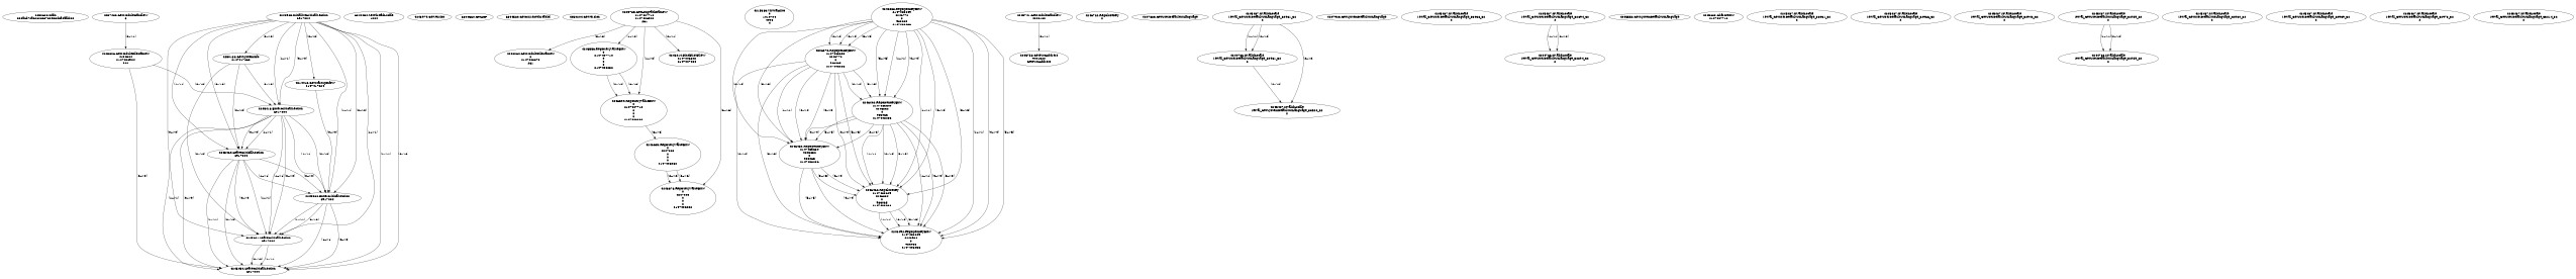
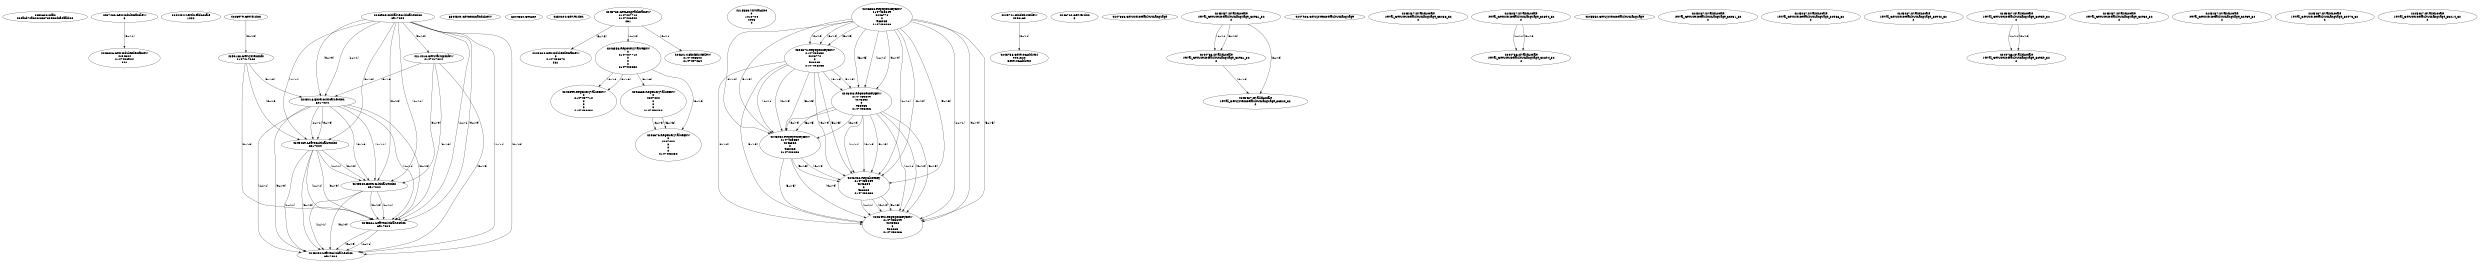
  digraph {
    n1 [label="6850628.main\n000acd72ac2628c8733533dca4afbb30"]
    n2 [label="4257480.GetModuleHandleW\n0"]
    n3 [label="4243306.GetModuleFileNameW\n4154304\n2147408904\n522"]
    n4 [label="6844434.SetThreadLocale\n1004"]
    n5 [label="4243965.InitializeCriticalSection\n6917004"]
    n6 [label="4250188.GetSystemInfo\n2147417660"]
    n7 [label="4214413.GetStartupInfoW\n2147417624"]
    n8 [label="4245418.EnterCriticalSection\n6917004"]
    n9 [label="4245469.LeaveCriticalSection\n6917004"]
    n10 [label="4245580.EnterCriticalSection\n6917004"]
    n11 [label="4245621.LeaveCriticalSection\n6917004"]
    n12 [label="4245454.LeaveCriticalSection\n6917004"]
    n13 [label="4243979.GetVersion\n"]
+   n14 [label="6844540.GetCommandLineW\n"]
    n15 [label="6844560.GetACP\n"]
-   n16 [label="6844580.GetCurrentThreadId\n"]
    n17 [label="4250204.GetVersion\n"]
    n18 [label="4248064.GetModuleFileNameW\n0\n2147408370\n261"]
    n19 [label="4245785.GetLongPathNameW\n2147407710\n2147406542\n261"]
    n20 [label="4246556.RegQueryValueExW\n0\n2147407710\n0\n0\n0\n2147408232"]
    n21 [label="4246599.RegQueryValueExW\n0\n2147407710\n0\n0\n0\n2147408232"]
    n22 [label="4246014.FindFirstFileW\n2147406542\n2147407064"]
    n23 [label="4215383.VirtualAlloc\n0\n1010704\n4096\n4"]
    n24 [label="4246338.RegOpenKeyExW\n2147483649\n4246772\n0\n983065\n2147408236"]
    n25 [label="4206372.RegOpenKeyExW\n2147483650\n4246772\n0\n983065\n2147408236"]
    n26 [label="4246402.RegOpenKeyExW\n2147483649\n4246832\n0\n983065\n2147408236"]
    n27 [label="4246432.RegOpenKeyExW\n2147483650\n4246832\n0\n983065\n2147408236"]
    n28 [label="4246462.RegCloseKey\n2147483649\n4246884\n0\n983065\n2147408236"]
    n29 [label="4246492.RegOpenKeyExW\n2147483649\n4246936\n0\n983065\n2147408236"]
-   n30 [label="4245741.GetModuleHandleW\n4246160"]
+   n30 [label="4245741.FindFirstFileW\n4246160"]
    n31 [label="4245758.GetProcAddress\n9441320\nGetProcAddress"]
    n32 [label="4246635.RegQueryValueExW\n0\n4247000\n0\n0\n0\n2147408232"]
    n33 [label="4246676.RegQueryValueExW\n0\n4247000\n0\n0\n0\n2147408232"]
-   n34 [label="4246722.RegCloseKey\n0"]
+   n34 [label="4246722.GetVersion\n0"]
    n35 [label="4247883.GetUserDefaultUILanguage\n"]
    n36 [label="4245487.IsValidLocale\nretval_GetUserDefaultUILanguage_32961_32\n2"]
    n37 [label="4244766.IsValidLocale\nretval_GetUserDefaultUILanguage_32961_32\n2"]
    n38 [label="4245487.IsValidLocale\nretval_GetSystemDefaultUILanguage_33520_32\n2"]
    n39 [label="4247923.GetSystemDefaultUILanguage\n"]
    n40 [label="4245487.IsValidLocale\nretval_GetUserDefaultUILanguage_33038_32\n2"]
    n41 [label="4245487.IsValidLocale\nretval_GetUserDefaultUILanguage_32894_32\n2"]
    n42 [label="4244766.IsValidLocale\nretval_GetUserDefaultUILanguage_32894_32\n2"]
    n43 [label="4245552.GetSystemDefaultUILanguage\n"]
-   n44 [label="4245683.CharNextW\n2147407716"]
    n45 [label="4245487.IsValidLocale\nretval_GetUserDefaultUILanguage_33031_32\n2"]
    n46 [label="4245487.IsValidLocale\nretval_GetUserDefaultUILanguage_32966_32\n2"]
    n47 [label="4245487.IsValidLocale\nretval_GetUserDefaultUILanguage_32942_32\n2"]
    n48 [label="4245487.IsValidLocale\nretval_GetUserDefaultUILanguage_32959_32\n2"]
    n49 [label="4244766.IsValidLocale\nretval_GetUserDefaultUILanguage_32959_32\n2"]
    n50 [label="4245487.IsValidLocale\nretval_GetUserDefaultUILanguage_32930_32\n2"]
    n51 [label="4245487.IsValidLocale\nretval_GetUserDefaultUILanguage_32939_32\n2"]
    n52 [label="4245487.IsValidLocale\nretval_GetUserDefaultUILanguage_32973_32\n2"]
    n53 [label="4245487.IsValidLocale\nretval_GetUserDefaultUILanguage_33214_32\n2"]
    n2 -> n3 [label="(0-->1)"]
-   n5 -> n6 [label="(0-->0)"]
+   n13 -> n6 [label="(0-->0)"]
    n5 -> n7 [label="(0-->0)"]
    n5 -> n8 [label="(1-->1)"]
    n5 -> n8 [label="(0-->0)"]
    n5 -> n9 [label="(1-->1)"]
    n5 -> n9 [label="(0-->0)"]
    n5 -> n10 [label="(1-->1)"]
    n5 -> n10 [label="(0-->0)"]
    n5 -> n11 [label="(1-->1)"]
    n5 -> n11 [label="(0-->0)"]
    n5 -> n12 [label="(1-->1)"]
    n5 -> n12 [label="(0-->0)"]
    n6 -> n8 [label="(0-->0)"]
    n6 -> n9 [label="(0-->0)"]
    n6 -> n11 [label="(0-->0)"]
-   n3 -> n8 [label="(0-->0)"]
+   n7 -> n8 [label="(0-->0)"]
    n7 -> n10 [label="(0-->0)"]
-   n3 -> n12 [label="(0-->0)"]
+   n7 -> n11 [label="(0-->0)"]
+   n7 -> n12 [label="(0-->0)"]
    n8 -> n9 [label="(1-->1)"]
    n8 -> n9 [label="(0-->0)"]
    n8 -> n10 [label="(1-->1)"]
    n8 -> n10 [label="(0-->0)"]
    n8 -> n11 [label="(1-->1)"]
    n8 -> n11 [label="(0-->0)"]
    n8 -> n12 [label="(1-->1)"]
    n8 -> n12 [label="(0-->0)"]
    n9 -> n10 [label="(1-->1)"]
    n9 -> n10 [label="(0-->0)"]
    n9 -> n11 [label="(1-->1)"]
    n9 -> n11 [label="(0-->0)"]
    n9 -> n12 [label="(1-->1)"]
    n9 -> n12 [label="(0-->0)"]
    n10 -> n11 [label="(1-->1)"]
    n10 -> n11 [label="(0-->0)"]
    n10 -> n12 [label="(1-->1)"]
    n10 -> n12 [label="(0-->0)"]
    n11 -> n12 [label="(1-->1)"]
    n11 -> n12 [label="(0-->0)"]
    n19 -> n18 [label="(3-->3)"]
    n19 -> n20 [label="(1-->2)"]
-   n19 -> n21 [label="(1-->2)"]
    n19 -> n22 [label="(2-->1)"]
    n20 -> n21 [label="(2-->2)"]
    n20 -> n21 [label="(6-->6)"]
-   n21 -> n32 [label="(6-->6)"]
-   n19 -> n33 [label="(6-->6)"]
+   n20 -> n32 [label="(6-->6)"]
+   n20 -> n33 [label="(6-->6)"]
    n24 -> n25 [label="(2-->2)"]
    n24 -> n25 [label="(4-->4)"]
    n24 -> n25 [label="(5-->5)"]
    n24 -> n26 [label="(1-->1)"]
    n24 -> n26 [label="(4-->4)"]
    n24 -> n26 [label="(5-->5)"]
    n24 -> n27 [label="(4-->4)"]
    n24 -> n27 [label="(5-->5)"]
    n24 -> n28 [label="(1-->1)"]
    n24 -> n28 [label="(4-->4)"]
    n24 -> n28 [label="(5-->5)"]
    n24 -> n29 [label="(1-->1)"]
    n24 -> n29 [label="(4-->4)"]
    n24 -> n29 [label="(5-->5)"]
    n25 -> n26 [label="(4-->4)"]
    n25 -> n26 [label="(5-->5)"]
    n25 -> n27 [label="(1-->1)"]
    n25 -> n27 [label="(4-->4)"]
    n25 -> n27 [label="(5-->5)"]
    n25 -> n28 [label="(4-->4)"]
    n25 -> n28 [label="(5-->5)"]
    n25 -> n29 [label="(4-->4)"]
    n25 -> n29 [label="(5-->5)"]
    n26 -> n27 [label="(2-->2)"]
    n26 -> n27 [label="(4-->4)"]
    n26 -> n27 [label="(5-->5)"]
    n26 -> n28 [label="(1-->1)"]
    n26 -> n28 [label="(4-->4)"]
    n26 -> n28 [label="(5-->5)"]
    n26 -> n29 [label="(1-->1)"]
    n26 -> n29 [label="(4-->4)"]
    n26 -> n29 [label="(5-->5)"]
    n27 -> n28 [label="(4-->4)"]
    n27 -> n28 [label="(5-->5)"]
    n27 -> n29 [label="(4-->4)"]
    n27 -> n29 [label="(5-->5)"]
    n28 -> n29 [label="(1-->1)"]
    n28 -> n29 [label="(4-->4)"]
    n28 -> n29 [label="(5-->5)"]
    n30 -> n31 [label="(0-->1)"]
    n32 -> n33 [label="(2-->2)"]
    n32 -> n33 [label="(6-->6)"]
    n36 -> n37 [label="(1-->1)"]
    n36 -> n37 [label="(2-->2)"]
    n36 -> n38 [label="(2-->2)"]
    n37 -> n38 [label="(2-->2)"]
    n41 -> n42 [label="(1-->1)"]
    n41 -> n42 [label="(2-->2)"]
    n48 -> n49 [label="(1-->1)"]
    n48 -> n49 [label="(2-->2)"]
  }
